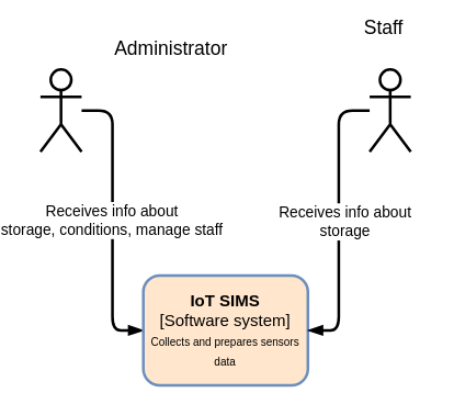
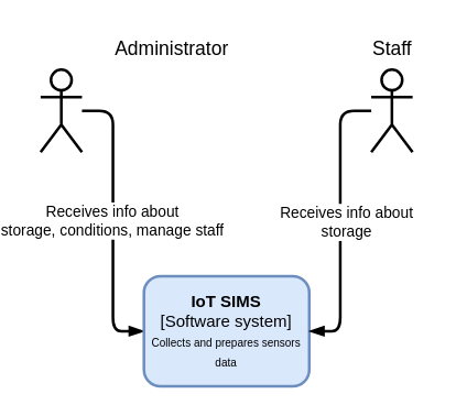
  <mxCell id="0" />
  <mxCell id="1" parent="0" />
  <mxCell id="2" style="edgeStyle=orthogonalEdgeStyle;shape=connector;curved=0;rounded=1;orthogonalLoop=1;jettySize=auto;html=1;entryX=0;entryY=0.5;entryDx=0;entryDy=0;strokeColor=default;strokeWidth=2;align=center;verticalAlign=middle;fontFamily=Helvetica;fontSize=11;fontColor=default;labelBackgroundColor=default;endArrow=blockThin;endFill=1;" parent="1" source="4" target="5" edge="1"><mxGeometry relative="1" as="geometry" /></mxCell>
  <mxCell id="3" value="Receives info about&lt;div&gt;storage, conditions, manage staff&lt;/div&gt;" style="edgeLabel;html=1;align=center;verticalAlign=middle;resizable=0;points=[];fontFamily=Helvetica;fontSize=11;fontColor=default;labelBackgroundColor=default;" parent="2" vertex="1" connectable="0"><mxGeometry x="-0.055" y="-1" relative="1" as="geometry"><mxPoint y="5" as="offset" /></mxGeometry></mxCell>
  <mxCell id="4" value="" style="shape=umlActor;verticalLabelPosition=bottom;verticalAlign=top;html=1;outlineConnect=0;strokeWidth=2;" parent="1" vertex="1"><mxGeometry x="20" y="50" width="30" height="60" as="geometry" /></mxCell>
- <mxCell id="5" value="&lt;b&gt;IoT SIMS&lt;/b&gt;&lt;div&gt;[Software system]&lt;/div&gt;&lt;div&gt;&lt;font style=&quot;font-size: 8px;&quot;&gt;Collects and prepares sensors data&lt;/font&gt;&lt;/div&gt;" style="rounded=1;whiteSpace=wrap;html=1;fillColor=#ffe6cc;strokeColor=#6c8ebf;strokeWidth=2;" parent="1" vertex="1"><mxGeometry x="95" y="200" width="120" height="80" as="geometry" /></mxCell>
+ <mxCell id="5" value="&lt;b&gt;IoT SIMS&lt;/b&gt;&lt;div&gt;[Software system]&lt;/div&gt;&lt;div&gt;&lt;font style=&quot;font-size: 8px;&quot;&gt;Collects and prepares sensors data&lt;/font&gt;&lt;/div&gt;" style="rounded=1;whiteSpace=wrap;html=1;fillColor=#dae8fc;strokeColor=#6c8ebf;strokeWidth=2;" parent="1" vertex="1"><mxGeometry x="95" y="200" width="120" height="80" as="geometry" /></mxCell>
  <mxCell id="6" value="&lt;span style=&quot;font-size: 14px;&quot;&gt;Administrator&lt;/span&gt;" style="text;html=1;align=center;verticalAlign=middle;resizable=0;points=[];autosize=1;strokeColor=none;fillColor=none;" parent="1" vertex="1"><mxGeometry x="60" y="20" width="110" height="30" as="geometry" /></mxCell>
  <mxCell id="7" style="edgeStyle=orthogonalEdgeStyle;shape=connector;curved=0;rounded=1;orthogonalLoop=1;jettySize=auto;html=1;entryX=1;entryY=0.5;entryDx=0;entryDy=0;strokeColor=default;strokeWidth=2;align=center;verticalAlign=middle;fontFamily=Helvetica;fontSize=11;fontColor=default;labelBackgroundColor=default;endArrow=blockThin;endFill=1;" parent="1" source="10" target="5" edge="1"><mxGeometry relative="1" as="geometry" /></mxCell>
  <mxCell id="8" value="Text" style="edgeLabel;html=1;align=center;verticalAlign=middle;resizable=0;points=[];fontFamily=Helvetica;fontSize=11;fontColor=default;labelBackgroundColor=default;" parent="7" vertex="1" connectable="0"><mxGeometry x="-0.083" relative="1" as="geometry"><mxPoint y="8" as="offset" /></mxGeometry></mxCell>
  <mxCell id="9" value="Receives info about&lt;div&gt;storage&lt;/div&gt;" style="edgeLabel;html=1;align=center;verticalAlign=middle;resizable=0;points=[];fontFamily=Helvetica;fontSize=11;fontColor=default;labelBackgroundColor=default;" parent="7" vertex="1" connectable="0"><mxGeometry x="0.007" y="4" relative="1" as="geometry"><mxPoint as="offset" /></mxGeometry></mxCell>
  <mxCell id="10" value="" style="shape=umlActor;verticalLabelPosition=bottom;verticalAlign=top;html=1;outlineConnect=0;strokeWidth=2;" parent="1" vertex="1"><mxGeometry x="260" y="50" width="30" height="60" as="geometry" /></mxCell>
- <mxCell id="11" value="&lt;span style=&quot;font-size: 14px;&quot;&gt;Staff&lt;/span&gt;" style="text;html=1;align=center;verticalAlign=middle;resizable=0;points=[];autosize=1;strokeColor=none;fillColor=none;" parent="1" vertex="1"><mxGeometry x="245" y="5" width="50" height="30" as="geometry" /></mxCell>
+ <mxCell id="11" value="&lt;span style=&quot;font-size: 14px;&quot;&gt;Staff&lt;/span&gt;" style="text;html=1;align=center;verticalAlign=middle;resizable=0;points=[];autosize=1;strokeColor=none;fillColor=none;" parent="1" vertex="1"><mxGeometry x="250" y="20" width="50" height="30" as="geometry" /></mxCell>
